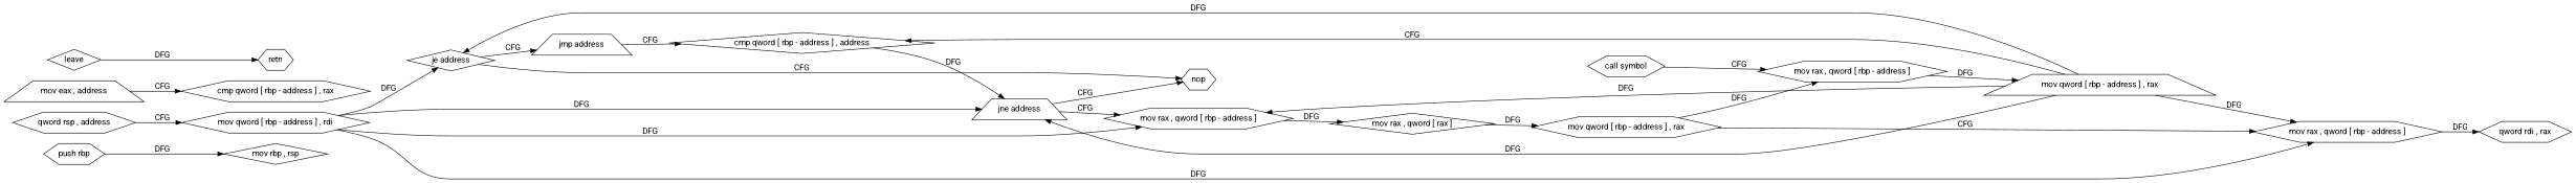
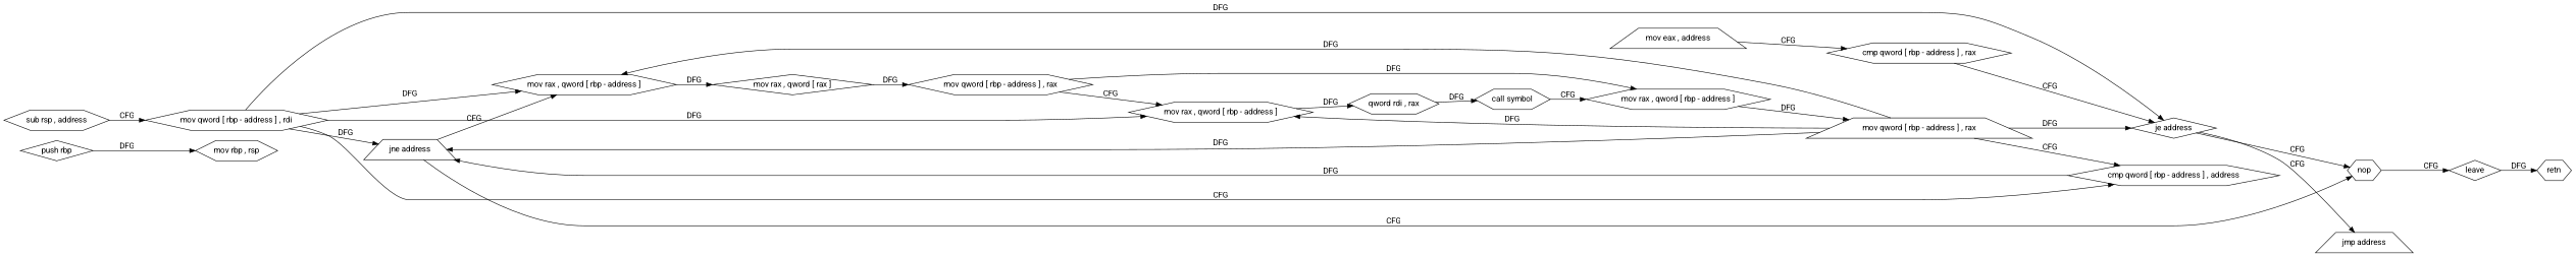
  digraph {
    fontname=Roboto
    rankdir=LR
    node [fontname=Roboto shape=hexagon]
    edge [fontname=Roboto]
-   n1 [label="push rbp"]
-   n2 [label="mov rbp , rsp" shape=diamond]
-   n3 [label="qword rsp , address"]
+   n1 [label="push rbp" shape=diamond]
+   n2 [label="mov rbp , rsp"]
+   n3 [label="sub rsp , address"]
    n4 [label="mov qword [ rbp - address ] , rdi"]
    n5 [label="je address" shape=diamond]
    n6 [label="jne address" shape=trapezium]
    n7 [label="mov rax , qword [ rbp - address ]"]
    n8 [label="mov rax , qword [ rbp - address ]"]
    n9 [label="mov eax , address" shape=trapezium]
    n10 [label="cmp qword [ rbp - address ] , rax"]
    n11 [label=nop]
    n12 [label="jmp address" shape=trapezium]
    n13 [label="mov rax , qword [ rax ]" shape=diamond]
    n14 [label="qword rdi , rax"]
    n15 [label=leave shape=diamond]
-   n16 [label="cmp qword [ rbp - address ] , address" shape=diamond]
+   n16 [label="cmp qword [ rbp - address ] , address"]
    n17 [label=retn]
    n18 [label="mov qword [ rbp - address ] , rax"]
    n19 [label="mov rax , qword [ rbp - address ]"]
    n20 [label="mov qword [ rbp - address ] , rax" shape=trapezium]
    n21 [label="call symbol"]
    n1 -> n2 [label=DFG]
    n3 -> n4 [label=CFG]
    n4 -> n5 [label=DFG]
    n4 -> n6 [label=DFG]
    n4 -> n7 [label=DFG]
    n4 -> n8 [label=DFG]
    n5 -> n11 [label=CFG]
    n5 -> n12 [label=CFG]
    n6 -> n7 [label=CFG]
    n6 -> n11 [label=CFG]
    n7 -> n13 [label=DFG]
    n8 -> n14 [label=DFG]
    n9 -> n10 [label=CFG]
-   n12 -> n16 [label=CFG]
+   n10 -> n5 [label=CFG]
+   n11 -> n15 [label=CFG]
+   n4 -> n16 [label=CFG]
    n13 -> n18 [label=DFG]
+   n14 -> n21 [label=DFG]
    n15 -> n17 [label=DFG]
    n16 -> n6 [label=DFG]
    n18 -> n8 [label=CFG]
    n18 -> n19 [label=DFG]
    n19 -> n20 [label=DFG]
    n20 -> n5 [label=DFG]
    n20 -> n6 [label=DFG]
    n20 -> n7 [label=DFG]
    n20 -> n8 [label=DFG]
    n20 -> n16 [label=CFG]
    n21 -> n19 [label=CFG]
  }
